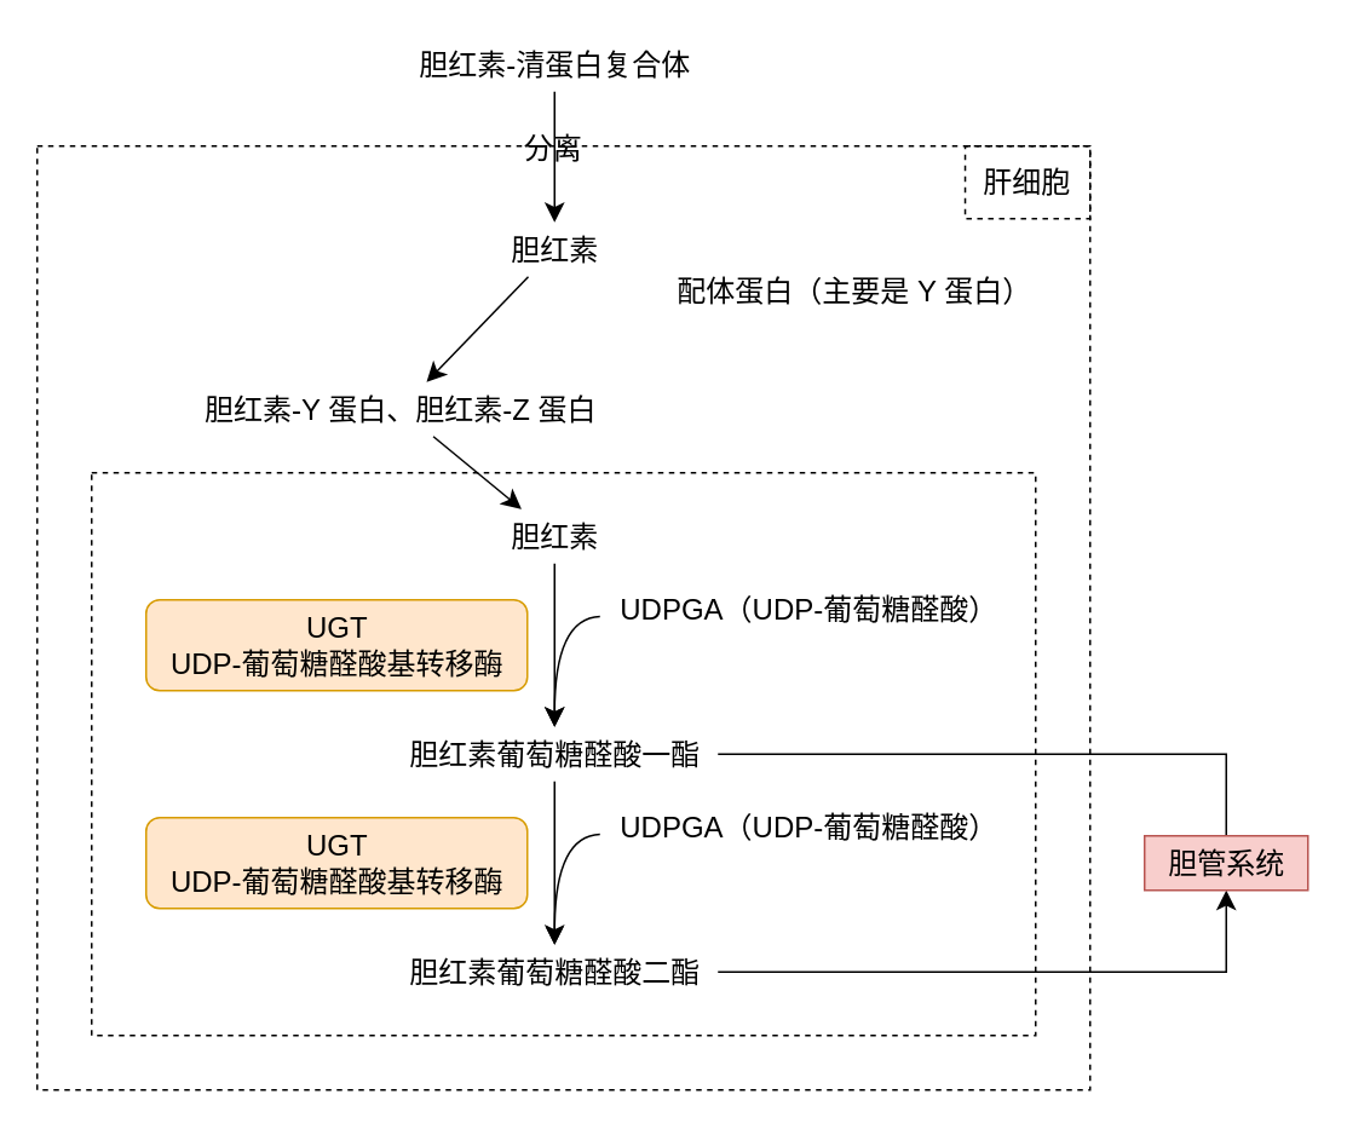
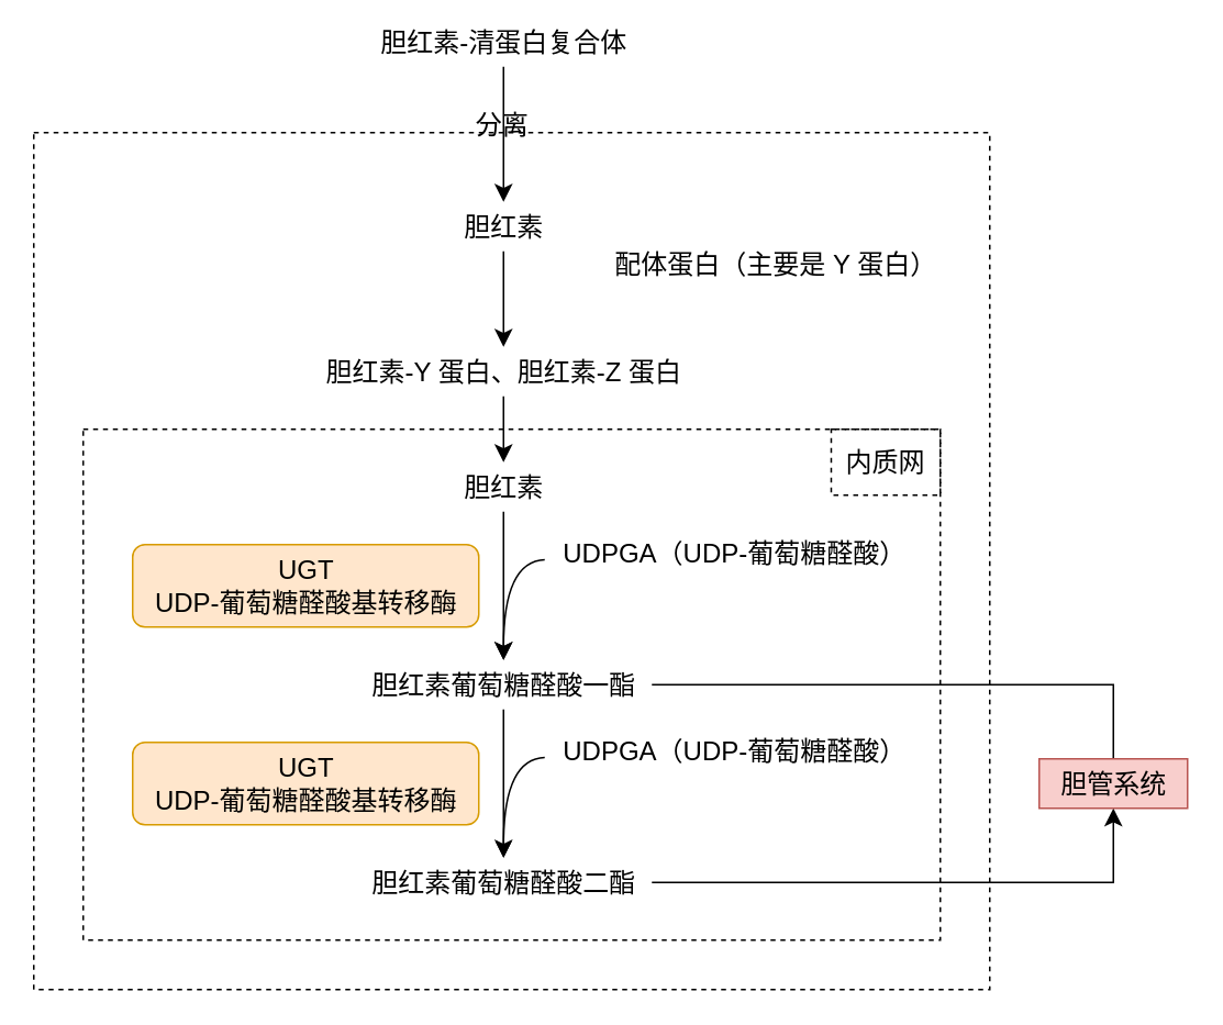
  <mxCell id="0" />
  <mxCell id="1" parent="0" />
  <mxCell id="2" value="" style="group;fontSize=16;labelBackgroundColor=none;" vertex="1" connectable="0" parent="1"><mxGeometry x="50" y="260" width="520" height="310" as="geometry" /></mxCell>
  <mxCell id="3" value="" style="rounded=0;whiteSpace=wrap;html=1;fontSize=16;align=center;dashed=1;fillColor=none;labelBackgroundColor=none;" vertex="1" parent="2"><mxGeometry width="520" height="310" as="geometry" /></mxCell>
+ <mxCell id="4" value="内质网" style="whiteSpace=wrap;html=1;fontSize=16;dashed=1;fillColor=none;horizontal=1;labelBackgroundColor=none;" vertex="1" parent="2"><mxGeometry x="453.818" width="66.182" height="40" as="geometry" /></mxCell>
  <mxCell id="5" value="" style="group;fontSize=16;labelBackgroundColor=none;" vertex="1" connectable="0" parent="1"><mxGeometry x="20" y="80" width="580" height="520" as="geometry" /></mxCell>
  <mxCell id="6" value="" style="rounded=0;whiteSpace=wrap;html=1;fontSize=16;align=center;dashed=1;fillColor=none;labelBackgroundColor=none;" vertex="1" parent="5"><mxGeometry width="580" height="520" as="geometry" /></mxCell>
- <mxCell id="7" value="肝细胞" style="whiteSpace=wrap;html=1;fontSize=16;dashed=1;fillColor=none;horizontal=1;labelBackgroundColor=none;" vertex="1" parent="5"><mxGeometry x="511.186" width="68.814" height="40" as="geometry" /></mxCell>
  <mxCell id="8" value="" style="edgeStyle=none;curved=1;rounded=0;orthogonalLoop=1;jettySize=auto;html=1;fontSize=12;startSize=8;endSize=8;labelBackgroundColor=none;fontColor=default;" parent="1" source="10" target="12" edge="1"><mxGeometry relative="1" as="geometry" /></mxCell>
  <mxCell id="9" value="分离" style="edgeLabel;html=1;align=center;verticalAlign=middle;resizable=0;points=[];fontSize=16;labelBackgroundColor=none;" parent="8" vertex="1" connectable="0"><mxGeometry x="-0.173" y="-2" relative="1" as="geometry"><mxPoint as="offset" /></mxGeometry></mxCell>
- <mxCell id="10" value="胆红素-清蛋白复合体" style="text;html=1;align=center;verticalAlign=middle;resizable=0;points=[];autosize=1;strokeColor=none;fillColor=none;fontSize=16;labelBackgroundColor=none;" parent="1" vertex="1"><mxGeometry x="220" y="20" width="170" height="30" as="geometry" /></mxCell>
+ <mxCell id="10" value="胆红素-清蛋白复合体" style="text;html=1;align=center;verticalAlign=middle;resizable=0;points=[];autosize=1;strokeColor=none;fillColor=none;fontSize=16;labelBackgroundColor=none;" parent="1" vertex="1"><mxGeometry x="220" y="10" width="170" height="30" as="geometry" /></mxCell>
  <mxCell id="11" value="" style="edgeStyle=none;curved=1;rounded=0;orthogonalLoop=1;jettySize=auto;html=1;fontSize=12;startSize=8;endSize=8;labelBackgroundColor=none;fontColor=default;" parent="1" source="12" target="15" edge="1"><mxGeometry relative="1" as="geometry" /></mxCell>
  <mxCell id="12" value="胆红素" style="text;html=1;align=center;verticalAlign=middle;resizable=0;points=[];autosize=1;strokeColor=none;fillColor=none;fontSize=16;labelBackgroundColor=none;" parent="1" vertex="1"><mxGeometry x="270" y="122" width="70" height="30" as="geometry" /></mxCell>
  <mxCell id="13" value="" style="edgeStyle=none;curved=1;rounded=0;orthogonalLoop=1;jettySize=auto;html=1;fontSize=12;startSize=8;endSize=8;labelBackgroundColor=none;fontColor=default;" parent="1" source="22" target="18" edge="1"><mxGeometry relative="1" as="geometry"><mxPoint x="305" y="310" as="sourcePoint" /></mxGeometry></mxCell>
  <mxCell id="14" style="edgeStyle=none;curved=1;rounded=0;orthogonalLoop=1;jettySize=auto;html=1;fontSize=12;startSize=8;endSize=8;labelBackgroundColor=none;fontColor=default;" parent="1" source="15" target="22" edge="1"><mxGeometry relative="1" as="geometry" /></mxCell>
- <mxCell id="15" value="胆红素-Y 蛋白、胆红素-Z 蛋白" style="text;html=1;align=center;verticalAlign=middle;resizable=0;points=[];autosize=1;strokeColor=none;fillColor=none;fontSize=16;labelBackgroundColor=none;" parent="1" vertex="1"><mxGeometry x="100" y="210" width="240" height="30" as="geometry" /></mxCell>
+ <mxCell id="15" value="胆红素-Y 蛋白、胆红素-Z 蛋白" style="text;html=1;align=center;verticalAlign=middle;resizable=0;points=[];autosize=1;strokeColor=none;fillColor=none;fontSize=16;labelBackgroundColor=none;" parent="1" vertex="1"><mxGeometry x="185" y="210" width="240" height="30" as="geometry" /></mxCell>
  <mxCell id="16" value="配体蛋白（主要是 Y 蛋白）" style="text;html=1;align=center;verticalAlign=middle;resizable=0;points=[];autosize=1;strokeColor=none;fillColor=none;fontSize=16;labelBackgroundColor=none;" parent="1" vertex="1"><mxGeometry x="360" y="145" width="220" height="30" as="geometry" /></mxCell>
  <mxCell id="17" style="edgeStyle=orthogonalEdgeStyle;rounded=0;orthogonalLoop=1;jettySize=auto;html=1;fontSize=12;startSize=8;endSize=8;labelBackgroundColor=none;fontColor=default;endArrow=none;" parent="1" source="18" target="29" edge="1"><mxGeometry relative="1" as="geometry"><mxPoint x="720" y="415" as="targetPoint" /></mxGeometry></mxCell>
  <mxCell id="18" value="胆红素葡萄糖醛酸一酯" style="text;html=1;align=center;verticalAlign=middle;resizable=0;points=[];autosize=1;strokeColor=none;fillColor=none;fontSize=16;labelBackgroundColor=none;" parent="1" vertex="1"><mxGeometry x="215" y="400" width="180" height="30" as="geometry" /></mxCell>
  <mxCell id="19" value="UGT&lt;br&gt;UDP-葡萄糖醛酸基转移酶" style="text;html=1;align=center;verticalAlign=middle;resizable=0;points=[];autosize=1;fontSize=16;rounded=1;labelBackgroundColor=none;fillColor=#ffe6cc;strokeColor=#d79b00;" parent="1" vertex="1"><mxGeometry x="80" y="330" width="210" height="50" as="geometry" /></mxCell>
  <mxCell id="20" style="edgeStyle=none;curved=1;rounded=0;orthogonalLoop=1;jettySize=auto;html=1;fontSize=12;startSize=8;endSize=8;labelBackgroundColor=none;fontColor=default;" parent="1" source="21" target="18" edge="1"><mxGeometry relative="1" as="geometry"><Array as="points"><mxPoint x="305" y="340" /></Array></mxGeometry></mxCell>
  <mxCell id="21" value="UDPGA（UDP-葡萄糖醛酸）" style="text;html=1;align=center;verticalAlign=middle;resizable=0;points=[];autosize=1;strokeColor=none;fillColor=none;fontSize=16;labelBackgroundColor=none;" parent="1" vertex="1"><mxGeometry x="330" y="320" width="230" height="30" as="geometry" /></mxCell>
  <mxCell id="22" value="胆红素" style="text;html=1;align=center;verticalAlign=middle;resizable=0;points=[];autosize=1;strokeColor=none;fillColor=none;fontSize=16;labelBackgroundColor=none;" parent="1" vertex="1"><mxGeometry x="270" y="280" width="70" height="30" as="geometry" /></mxCell>
  <mxCell id="23" value="" style="edgeStyle=none;curved=1;rounded=0;orthogonalLoop=1;jettySize=auto;html=1;fontSize=12;startSize=8;endSize=8;labelBackgroundColor=none;fontColor=default;endArrow=open;" parent="1" source="18" target="25" edge="1"><mxGeometry relative="1" as="geometry"><mxPoint x="305" y="430" as="sourcePoint" /></mxGeometry></mxCell>
  <mxCell id="24" style="edgeStyle=orthogonalEdgeStyle;rounded=0;orthogonalLoop=1;jettySize=auto;html=1;fontSize=12;startSize=8;endSize=8;labelBackgroundColor=none;fontColor=default;" parent="1" source="25" target="29" edge="1"><mxGeometry relative="1" as="geometry"><mxPoint x="720" y="535" as="targetPoint" /></mxGeometry></mxCell>
  <mxCell id="25" value="胆红素葡萄糖醛酸二酯" style="text;html=1;align=center;verticalAlign=middle;resizable=0;points=[];autosize=1;strokeColor=none;fillColor=none;fontSize=16;labelBackgroundColor=none;" parent="1" vertex="1"><mxGeometry x="215" y="520" width="180" height="30" as="geometry" /></mxCell>
  <mxCell id="26" value="UGT&lt;br&gt;UDP-葡萄糖醛酸基转移酶" style="text;html=1;align=center;verticalAlign=middle;resizable=0;points=[];autosize=1;fontSize=16;rounded=1;labelBackgroundColor=none;fillColor=#ffe6cc;strokeColor=#d79b00;" parent="1" vertex="1"><mxGeometry x="80" y="450" width="210" height="50" as="geometry" /></mxCell>
  <mxCell id="27" style="edgeStyle=none;curved=1;rounded=0;orthogonalLoop=1;jettySize=auto;html=1;fontSize=12;startSize=8;endSize=8;labelBackgroundColor=none;fontColor=default;" parent="1" source="28" target="25" edge="1"><mxGeometry relative="1" as="geometry"><Array as="points"><mxPoint x="305" y="460" /></Array></mxGeometry></mxCell>
  <mxCell id="28" value="UDPGA（UDP-葡萄糖醛酸）" style="text;html=1;align=center;verticalAlign=middle;resizable=0;points=[];autosize=1;strokeColor=none;fillColor=none;fontSize=16;labelBackgroundColor=none;" parent="1" vertex="1"><mxGeometry x="330" y="440" width="230" height="30" as="geometry" /></mxCell>
  <mxCell id="29" value="胆管系统" style="text;html=1;align=center;verticalAlign=middle;resizable=0;points=[];autosize=1;fontSize=16;labelBackgroundColor=none;fillColor=#f8cecc;strokeColor=#b85450;" parent="1" vertex="1"><mxGeometry x="630" y="460" width="90" height="30" as="geometry" /></mxCell>
